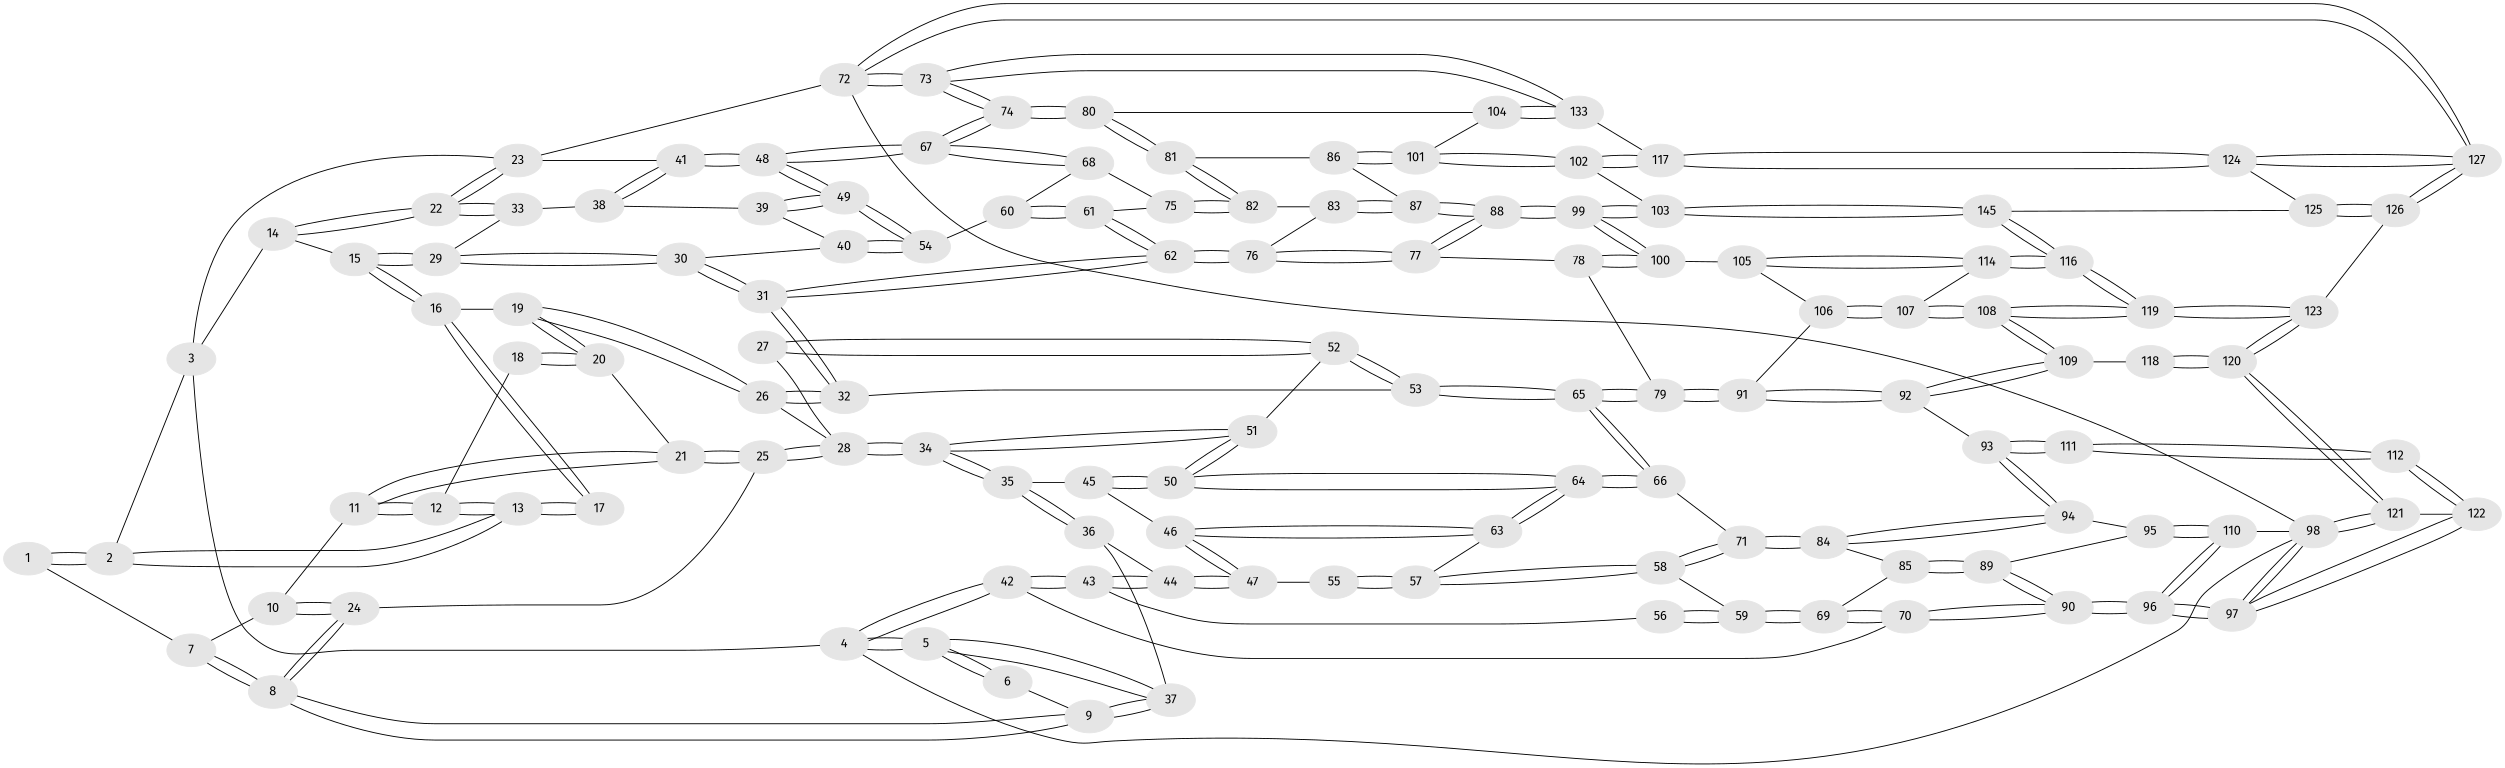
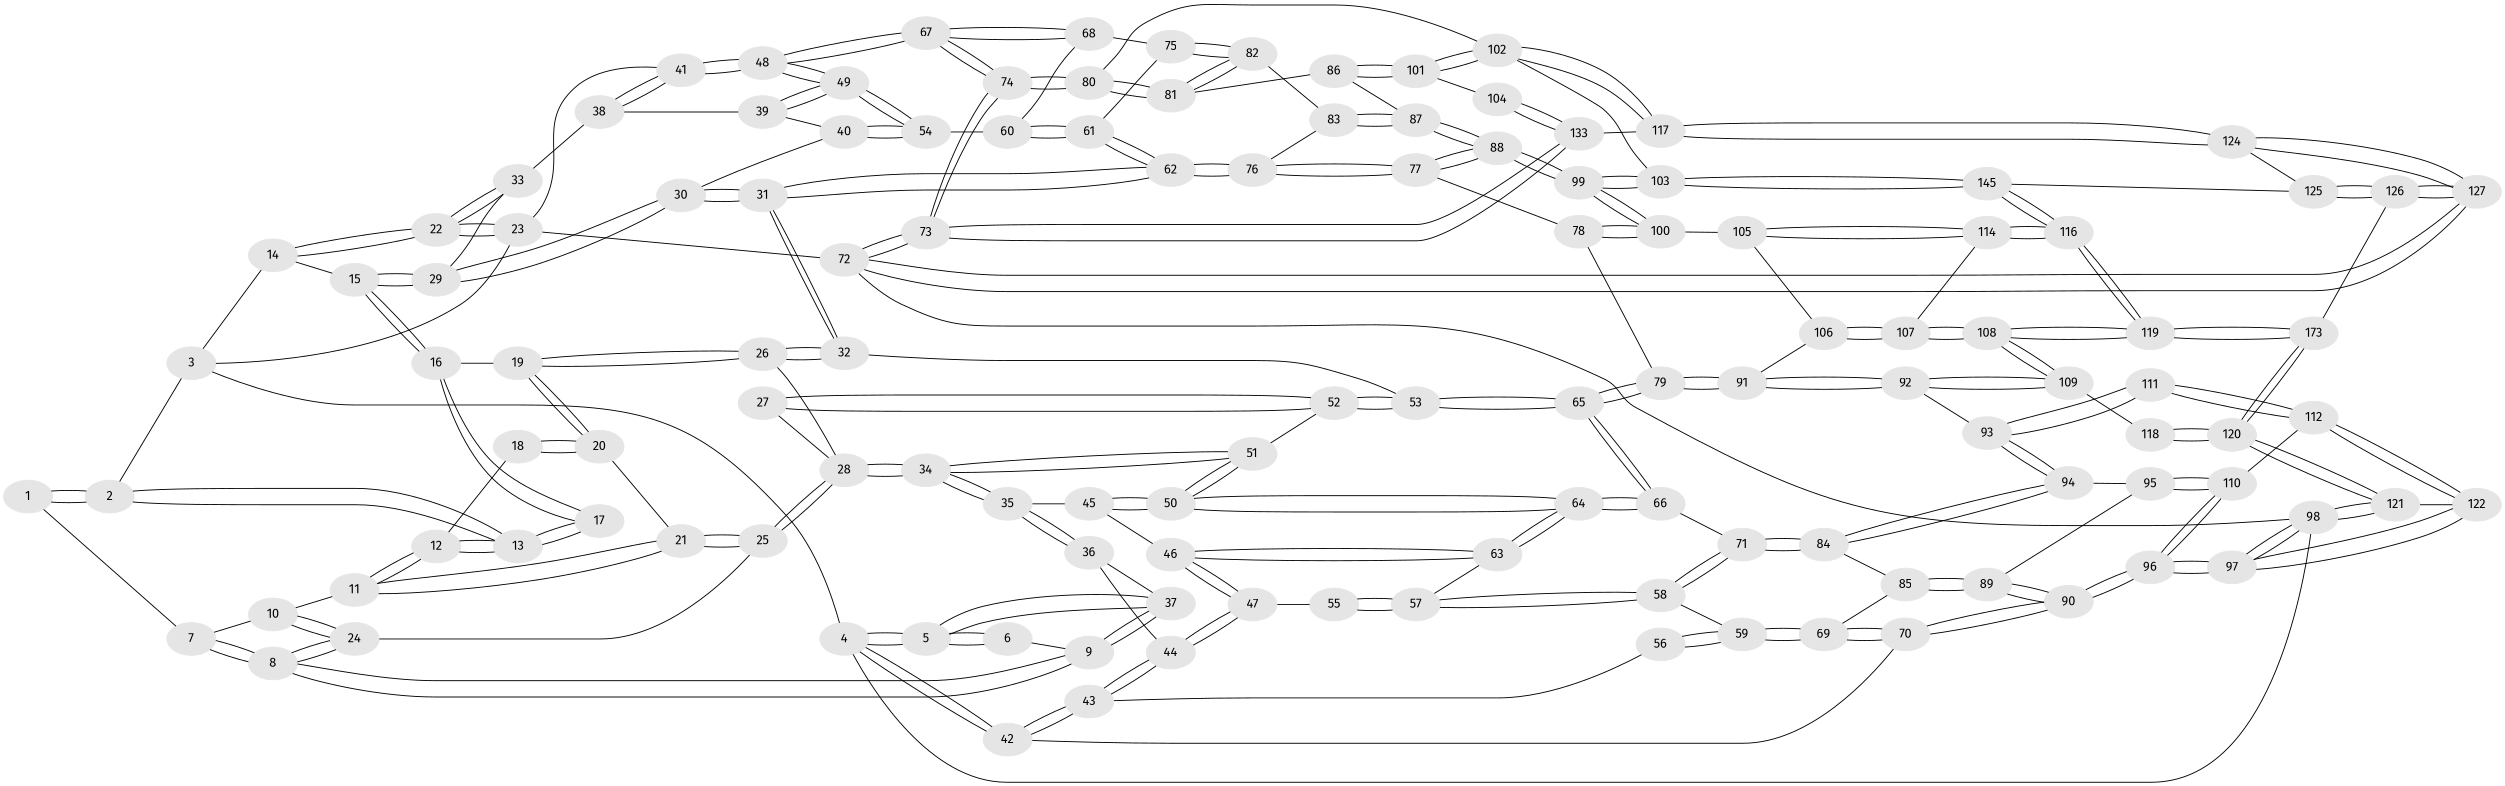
  graph {
    fontname="Fira Sans"
    rankdir=LR
    node [color=gray90 fontname="Fira Sans" style=filled]
    edge [fontname="Fira Sans"]
    1
    2
    7
    3
    13
    8
    10
    4
    14
    23
    17
    5
    42
    98
    15
    22
    41
    72
    6
    37
    43
    70
    121
    9
    24
    11
    25
    12
    21
    18
    20
    16
    29
    33
    19
    30
    26
    28
    32
    38
    48
    73
    127
    34
    27
    52
    53
    35
    51
    31
    40
    62
    54
    76
    65
    39
    36
    45
    44
    46
    50
    47
    49
    60
    67
    56
    90
    59
    55
    63
    64
    57
    68
    74
    66
    79
    61
    58
    69
    71
    84
    85
    75
    82
    77
    83
    91
    80
    89
    96
    94
    n92 [label=133]
    117
    81
    104
    78
    88
    87
    100
    99
    105
    92
    106
    86
    101
    95
    102
    103
    110
    97
    93
    109
    107
    111
    118
    112
    122
    n118 [label=145]
    114
    124
    116
    125
    108
    119
-   123
+   123 [label=173]
    120
    126
    1 -- 2
    1 -- 2
    1 -- 7
    2 -- 3
    2 -- 13
    2 -- 13
    7 -- 8
    7 -- 8
    7 -- 10
    3 -- 4
    3 -- 14
    3 -- 23
    13 -- 17
    13 -- 17
    8 -- 9
    8 -- 9
    8 -- 24
    8 -- 24
    10 -- 24
    10 -- 24
    10 -- 11
    4 -- 5
    4 -- 5
    4 -- 42
    4 -- 42
    4 -- 98
    14 -- 15
    14 -- 22
    14 -- 22
    23 -- 41
    23 -- 72
    5 -- 6
    5 -- 6
    5 -- 37
    5 -- 37
    42 -- 43
    42 -- 43
    42 -- 70
    98 -- 121
    98 -- 121
    15 -- 16
    15 -- 16
    15 -- 29
    15 -- 29
    22 -- 23
    22 -- 23
    22 -- 33
    22 -- 33
    41 -- 48
    41 -- 48
    72 -- 98
    72 -- 73
    72 -- 73
    72 -- 127
    72 -- 127
    6 -- 9
    43 -- 44
    43 -- 44
    43 -- 56
    70 -- 90
    70 -- 90
    121 -- 122
    9 -- 37
    9 -- 37
    24 -- 25
    11 -- 12
    11 -- 12
    11 -- 21
    11 -- 21
    25 -- 28
    25 -- 28
    12 -- 13
    12 -- 13
    12 -- 18
    21 -- 25
    21 -- 25
    18 -- 20
    18 -- 20
    20 -- 21
    16 -- 17
    16 -- 17
    16 -- 19
    29 -- 33
    29 -- 30
    29 -- 30
    33 -- 38
    19 -- 20
    19 -- 20
    19 -- 26
    19 -- 26
    30 -- 31
    30 -- 31
    30 -- 40
    26 -- 28
    26 -- 32
    26 -- 32
    28 -- 34
    28 -- 34
    32 -- 53
    38 -- 41
    38 -- 41
    38 -- 39
    48 -- 49
    48 -- 49
    48 -- 67
    48 -- 67
    73 -- 74
    73 -- 74
    73 -- n92
    73 -- n92
    34 -- 35
    34 -- 35
    34 -- 51
    34 -- 51
    27 -- 28
    27 -- 52
    27 -- 52
    52 -- 53
    52 -- 53
    53 -- 65
    53 -- 65
    35 -- 36
    35 -- 36
    35 -- 45
    51 -- 52
    31 -- 32
    31 -- 32
    31 -- 62
    31 -- 62
    40 -- 54
    40 -- 54
    62 -- 76
    62 -- 76
    54 -- 60
    76 -- 77
    76 -- 77
    76 -- 83
    65 -- 66
    65 -- 66
    65 -- 79
    65 -- 79
    39 -- 40
    39 -- 49
    39 -- 49
    36 -- 37
    36 -- 44
    45 -- 46
    45 -- 50
    45 -- 50
    44 -- 47
    44 -- 47
    46 -- 47
    46 -- 47
    46 -- 63
    46 -- 63
    50 -- 51
    50 -- 51
    50 -- 64
    50 -- 64
    47 -- 55
    49 -- 54
    49 -- 54
    60 -- 68
    60 -- 61
    60 -- 61
    67 -- 68
    67 -- 68
    67 -- 74
    67 -- 74
    56 -- 59
    56 -- 59
    90 -- 96
    90 -- 96
    59 -- 69
    59 -- 69
    55 -- 57
    55 -- 57
    63 -- 64
    63 -- 64
    64 -- 66
    64 -- 66
    57 -- 63
    57 -- 58
    57 -- 58
    68 -- 75
    74 -- 80
    74 -- 80
    66 -- 71
    79 -- 91
    79 -- 91
    61 -- 62
    61 -- 62
    61 -- 75
    58 -- 59
    58 -- 71
    58 -- 71
    69 -- 70
    69 -- 70
    69 -- 85
    71 -- 84
    71 -- 84
    84 -- 85
    84 -- 94
    84 -- 94
    85 -- 89
    85 -- 89
    75 -- 82
    75 -- 82
    82 -- 83
    77 -- 78
    77 -- 88
    77 -- 88
    83 -- 87
    83 -- 87
    91 -- 92
    91 -- 92
    91 -- 106
    80 -- 81
    80 -- 81
-   80 -- 104
+   80 -- 102
    89 -- 90
    89 -- 90
    89 -- 95
    96 -- 110
    96 -- 110
    96 -- 97
    96 -- 97
    94 -- 95
    n92 -- 117
    117 -- 124
    117 -- 124
    81 -- 82
    81 -- 82
    81 -- 86
    104 -- n92
    104 -- n92
    78 -- 79
    78 -- 100
    78 -- 100
    88 -- 99
    88 -- 99
    87 -- 88
    87 -- 88
    100 -- 105
    99 -- 100
    99 -- 100
    99 -- 103
    99 -- 103
    105 -- 106
    105 -- 114
    105 -- 114
    92 -- 93
    92 -- 109
    92 -- 109
    106 -- 107
    106 -- 107
    86 -- 87
    86 -- 101
    86 -- 101
    101 -- 104
    101 -- 102
    101 -- 102
    95 -- 110
    95 -- 110
    102 -- 117
    102 -- 117
    102 -- 103
    103 -- n118
    103 -- n118
-   110 -- 98
+   110 -- 112
    97 -- 98
    97 -- 98
    97 -- 122
    97 -- 122
    93 -- 94
    93 -- 94
    93 -- 111
    93 -- 111
    109 -- 118
    107 -- 114
    107 -- 108
    107 -- 108
    111 -- 112
    111 -- 112
    118 -- 120
    118 -- 120
    112 -- 122
    112 -- 122
    n118 -- 116
    n118 -- 116
    n118 -- 125
    114 -- 116
    114 -- 116
    124 -- 127
    124 -- 127
    124 -- 125
    116 -- 119
    116 -- 119
    125 -- 126
    125 -- 126
    108 -- 109
    108 -- 109
    108 -- 119
    108 -- 119
    119 -- 123
    119 -- 123
    123 -- 126
    120 -- 121
    120 -- 121
    120 -- 123
    120 -- 123
    126 -- 127
    126 -- 127
  }
